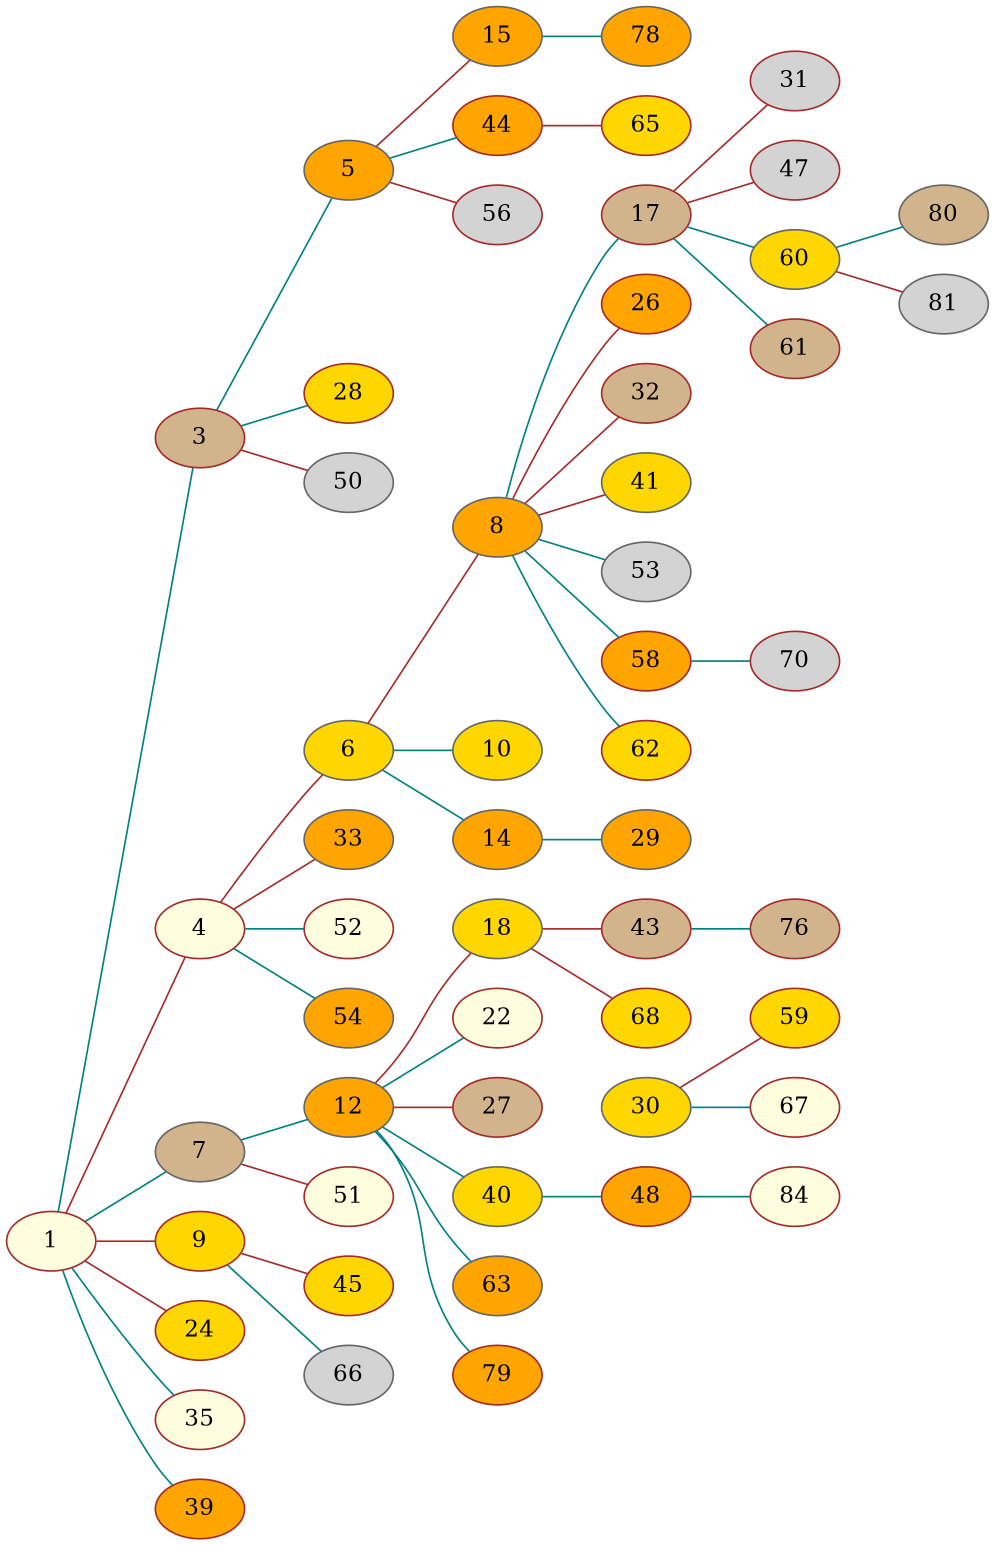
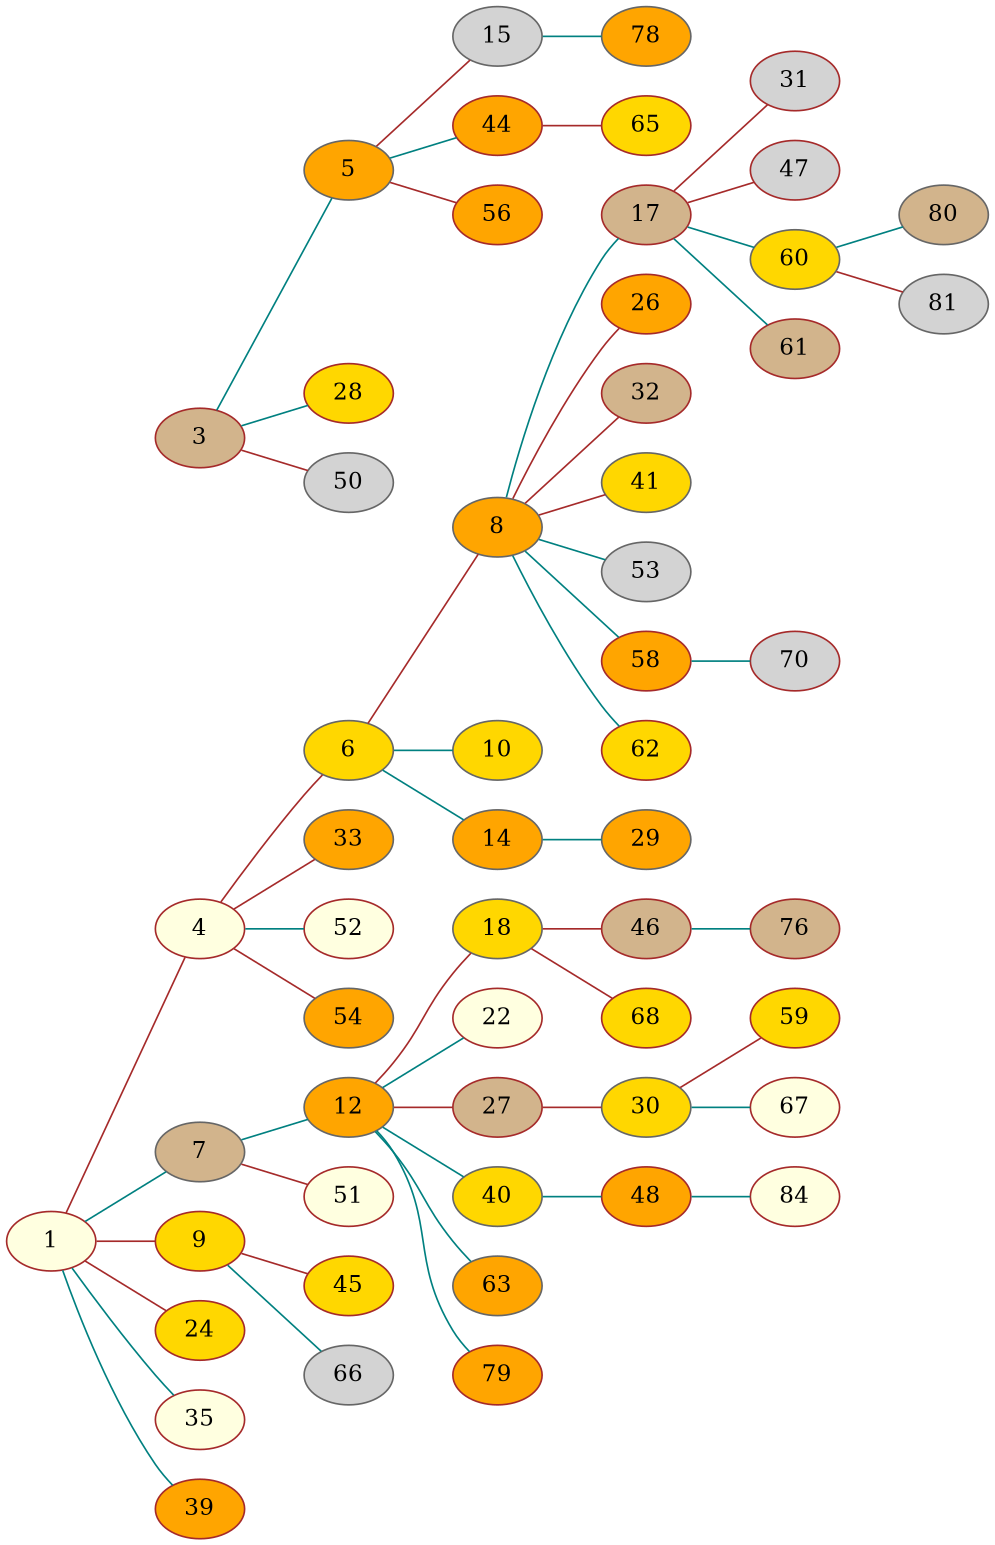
  graph {
    rankdir=LR
    node [color=brown fillcolor=gold style=filled]
    edge [color=teal]
    1 [fillcolor=lightyellow super="+2"]
    3 [fillcolor=tan]
    4 [fillcolor=lightyellow super="+11"]
    7 [color=gray40 fillcolor=tan super="+46"]
    9 [super="+34+42"]
    24 [super="+49"]
    35 [fillcolor=lightyellow]
    39 [fillcolor=orange]
    5 [color=gray40 fillcolor=orange]
    28
    50 [color=gray40 fillcolor=lightgrey super="+71"]
    6 [color=gray40]
    33 [color=gray40 fillcolor=orange super="+55"]
    52 [fillcolor=lightyellow super="+72"]
    54 [color=gray40 fillcolor=orange]
    12 [color=gray40 fillcolor=orange super="+20+21"]
    51 [fillcolor=lightyellow]
    45
    66 [color=gray40 fillcolor=lightgrey super="+69"]
-   15 [color=gray40 fillcolor=orange super="+37+57"]
+   15 [color=gray40 fillcolor=lightgrey super="+37+57"]
    44 [fillcolor=orange]
-   56 [fillcolor=lightgrey]
+   56 [fillcolor=orange]
    8 [color=gray40 fillcolor=orange super="+13+16+25"]
    10 [color=gray40]
    14 [color=gray40 fillcolor=orange super="+19+36"]
    78 [color=gray40 fillcolor=orange]
    65
    17 [fillcolor=tan]
    26 [fillcolor=orange super="+38"]
    32 [fillcolor=tan super="+73"]
    41 [color=gray40 super="+75"]
    53 [color=gray40 fillcolor=lightgrey]
    58 [fillcolor=orange]
    62
    29 [color=gray40 fillcolor=orange]
    18 [color=gray40]
    22 [fillcolor=lightyellow]
    27 [fillcolor=tan]
    40 [color=gray40]
    63 [color=gray40 fillcolor=orange]
    79 [fillcolor=orange]
    31 [fillcolor=lightgrey]
    47 [fillcolor=lightgrey]
    60 [color=gray40]
    61 [fillcolor=tan]
    70 [fillcolor=lightgrey]
-   43 [fillcolor=tan]
+   43 [fillcolor=tan label=46]
    68
    30 [color=gray40]
    48 [fillcolor=orange]
    80 [color=gray40 fillcolor=tan]
    81 [color=gray40 fillcolor=lightgrey]
    76 [fillcolor=tan]
    59
    67 [fillcolor=lightyellow]
    n56 [fillcolor=lightyellow label=84]
-   1 -- 3
    1 -- 4 [color=brown]
    1 -- 7
    1 -- 9 [color=brown]
    1 -- 24 [color=brown]
    1 -- 35
    1 -- 39
    3 -- 5
    3 -- 28
    3 -- 50 [color=brown]
    4 -- 6 [color=brown]
    4 -- 33 [color=brown]
    4 -- 52
-   4 -- 54
+   4 -- 54 [color=brown]
    7 -- 12
    7 -- 51 [color=brown]
    9 -- 45 [color=brown]
    9 -- 66
    5 -- 15 [color=brown]
    5 -- 44
    5 -- 56 [color=brown]
    6 -- 8 [color=brown]
    6 -- 10
    6 -- 14
    12 -- 18 [color=brown]
    12 -- 22
    12 -- 27 [color=brown]
    12 -- 40
    12 -- 63
    12 -- 79
    15 -- 78
    44 -- 65 [color=brown]
    8 -- 17
    8 -- 26 [color=brown]
    8 -- 32 [color=brown]
    8 -- 41 [color=brown]
    8 -- 53
    8 -- 58
    8 -- 62
    14 -- 29
    17 -- 31 [color=brown]
    17 -- 47 [color=brown]
    17 -- 60
    17 -- 61
    58 -- 70
    18 -- 43 [color=brown]
    18 -- 68 [color=brown]
+   27 -- 30 [color=brown]
    40 -- 48
    60 -- 80
    60 -- 81 [color=brown]
    43 -- 76
    30 -- 59 [color=brown]
    30 -- 67
    48 -- n56
  }
